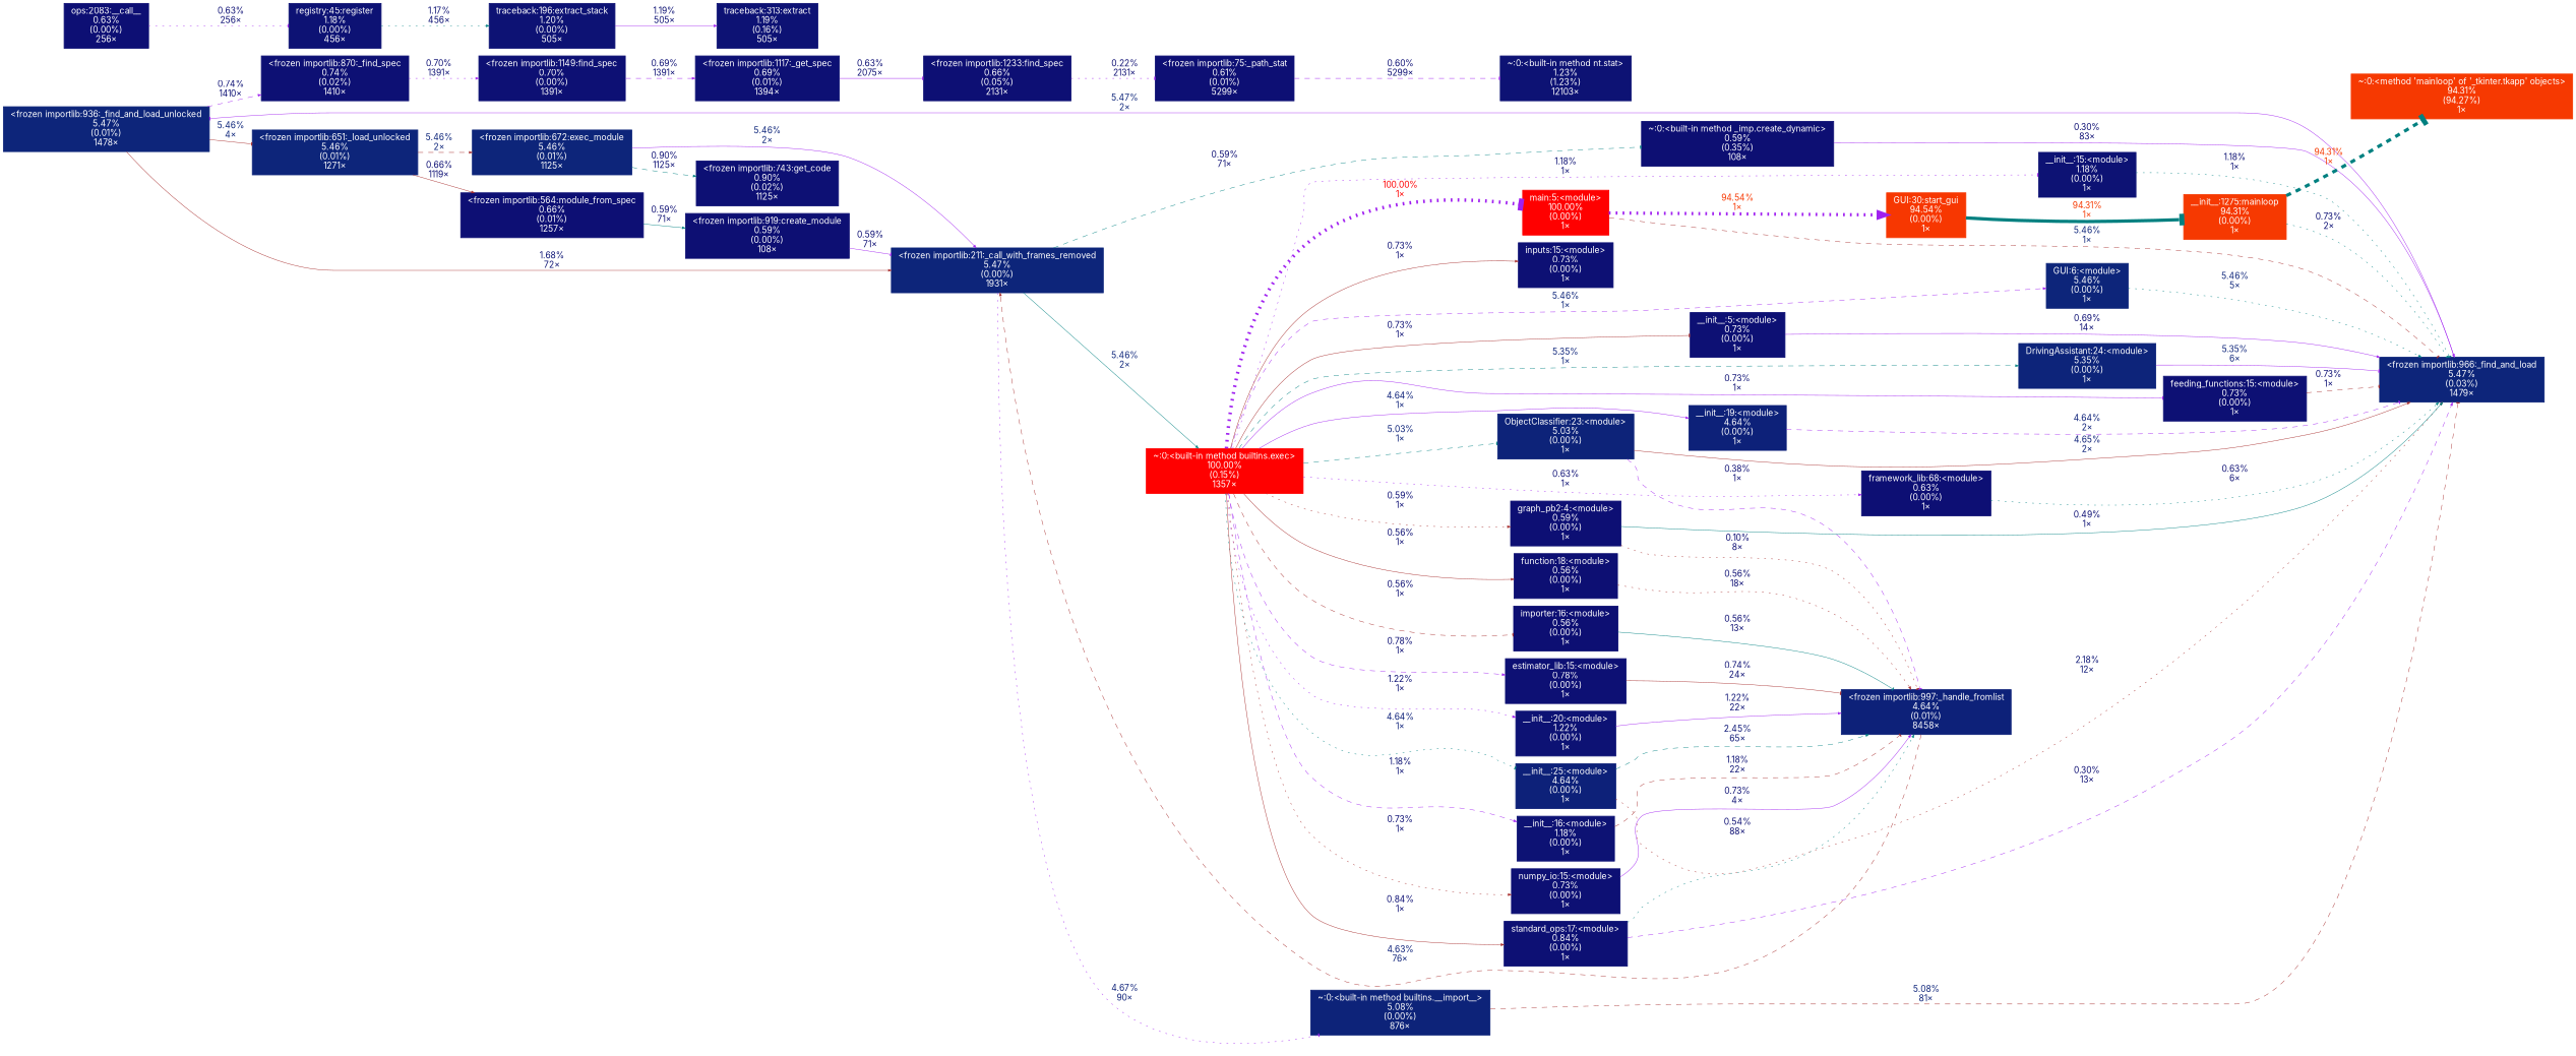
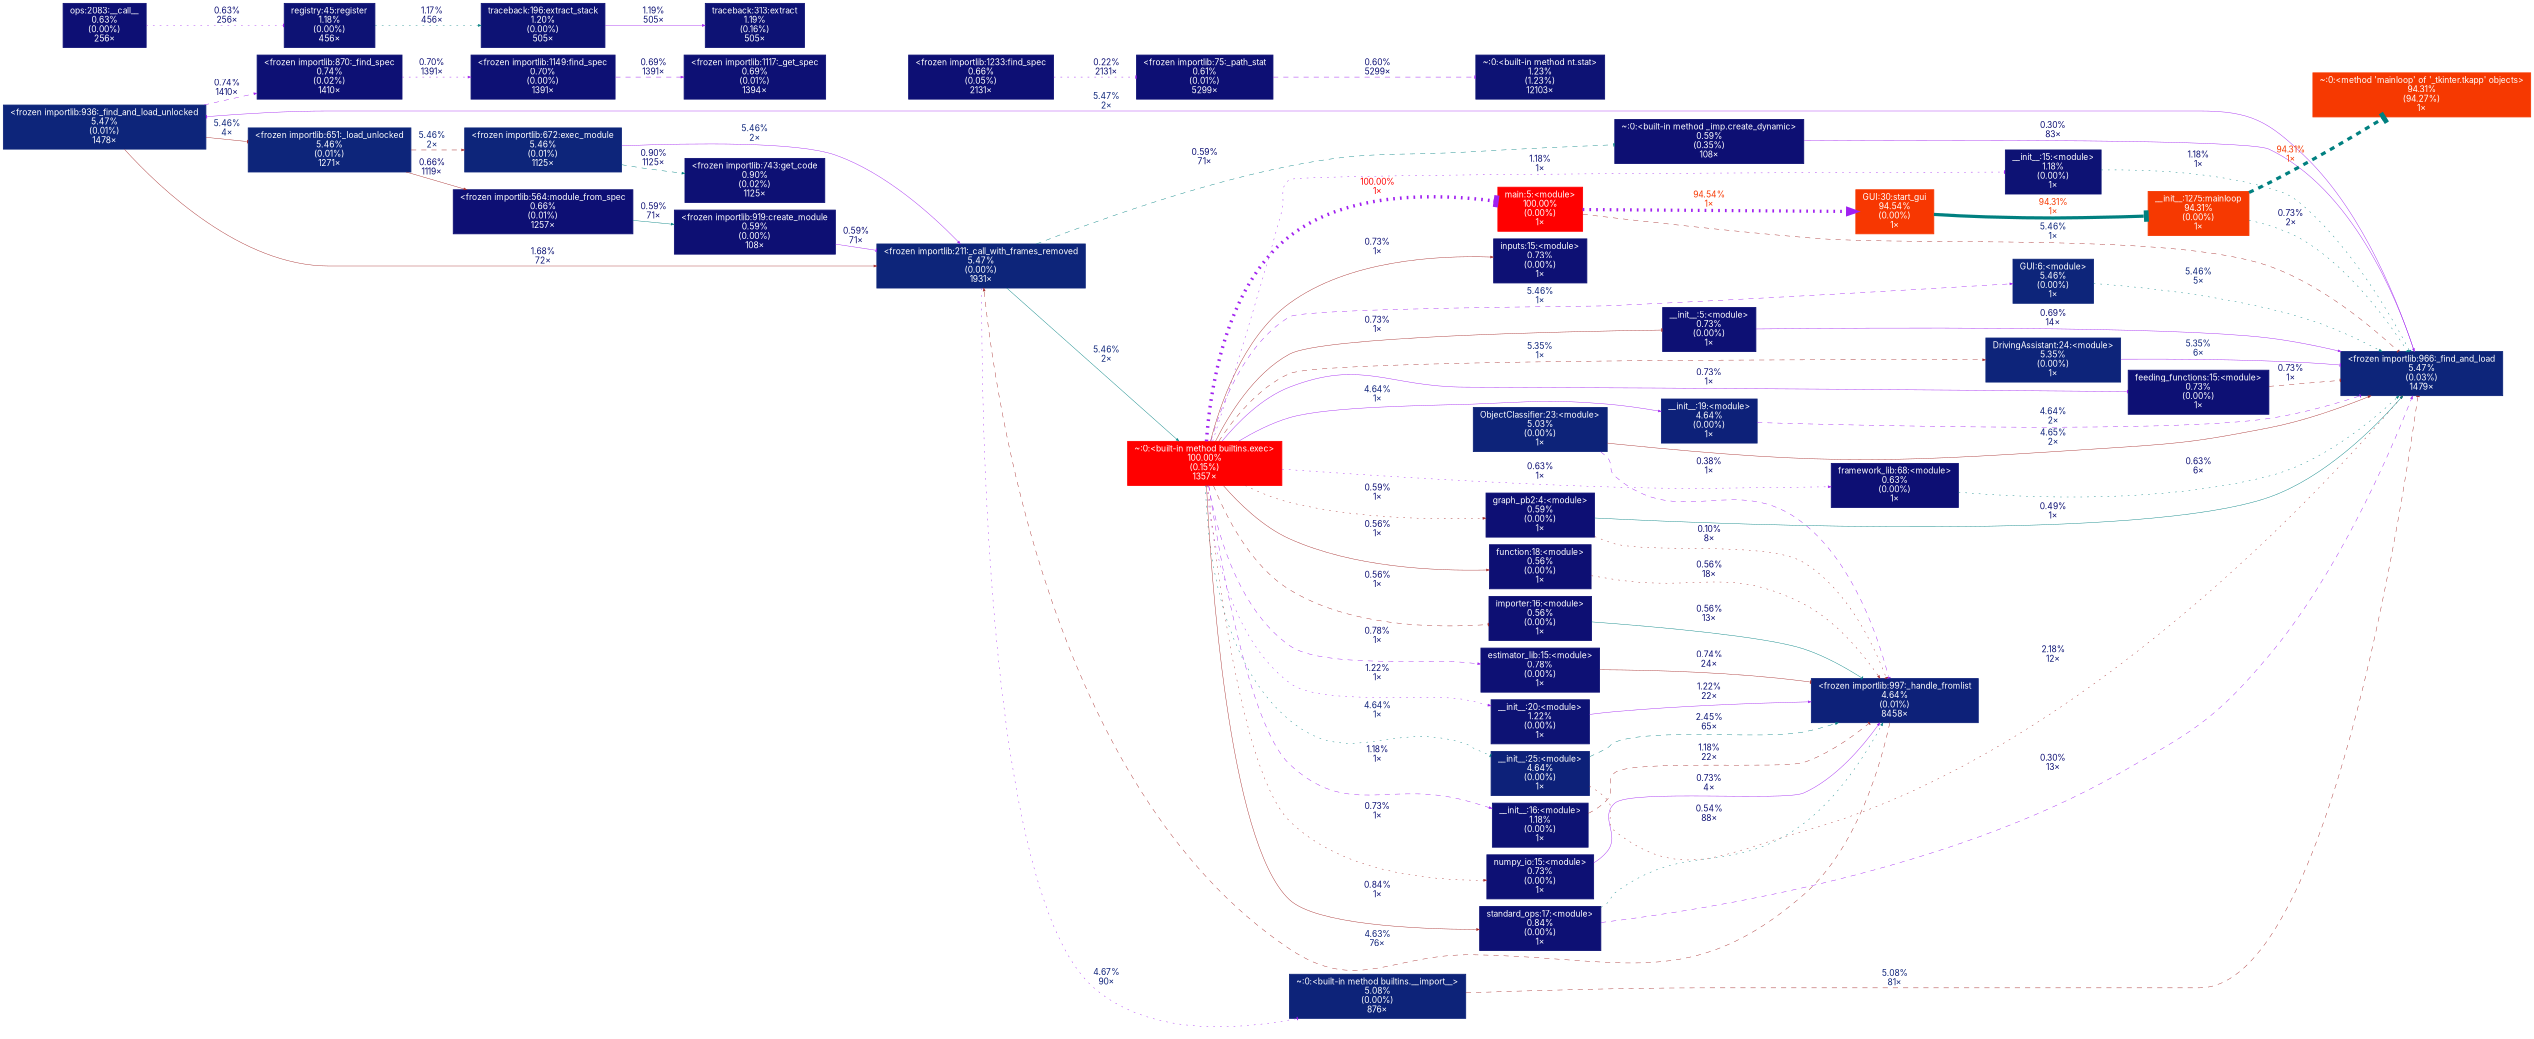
  digraph {
    fontname=Inter
    nodesep=0.125
    rankdir=LR
    ranksep=0.25
    node [color="#0d1074" fontcolor="#ffffff" fontname=Inter fontsize=10.00 shape=box style=filled]
    edge [arrowhead=normal arrowsize=0.35 color=purple fontcolor="#0d1074" fontname=Inter fontsize=10.00 labeldistance=0.50 penwidth=0.50 style=bold]
    n1 [color="#0d1274" height=0 label="~:0:<built-in method nt.stat>\n1.23%\n(1.23%)\n12103×" width=0]
    n2 [color="#0d0f74" height=0 label="<frozen importlib:75:_path_stat\n0.61%\n(0.01%)\n5299×" width=0]
    n3 [color="#0d257a" height=0 label="GUI:6:<module>\n5.46%\n(0.00%)\n1×" width=0]
    n4 [color="#0d257a" height=0 label="<frozen importlib:966:_find_and_load\n5.47%\n(0.03%)\n1479×" width=0]
    n5 [color="#0d257a" height=0 label="<frozen importlib:936:_find_and_load_unlocked\n5.47%\n(0.01%)\n1478×" width=0]
    n6 [color="#0d257a" height=0 label="<frozen importlib:211:_call_with_frames_removed\n5.47%\n(0.00%)\n1931×" width=0]
    n7 [color="#0d257a" height=0 label="<frozen importlib:651:_load_unlocked\n5.46%\n(0.01%)\n1271×" width=0]
    n8 [height=0 label="<frozen importlib:870:_find_spec\n0.74%\n(0.02%)\n1410×" width=0]
    n9 [color="#0d2379" height=0 label="~:0:<built-in method builtins.__import__>\n5.08%\n(0.00%)\n876×" width=0]
    n10 [color="#ff0000" height=0 label="~:0:<built-in method builtins.exec>\n100.00%\n(0.15%)\n1357×" width=0]
    n11 [color="#0d0f73" height=0 label="~:0:<built-in method _imp.create_dynamic>\n0.59%\n(0.35%)\n108×" width=0]
    n12 [color="#0d0f74" height=0 label="<frozen importlib:564:module_from_spec\n0.66%\n(0.01%)\n1257×" width=0]
    n13 [color="#0d257a" height=0 label="<frozen importlib:672:exec_module\n5.46%\n(0.01%)\n1125×" width=0]
    n14 [height=0 label="<frozen importlib:1149:find_spec\n0.70%\n(0.00%)\n1391×" width=0]
    n15 [height=0 label="__init__:5:<module>\n0.73%\n(0.00%)\n1×" width=0]
    n16 [color="#ff0000" height=0 label="main:5:<module>\n100.00%\n(0.00%)\n1×" width=0]
    n17 [color="#f73701" height=0 label="GUI:30:start_gui\n94.54%\n(0.00%)\n1×" width=0]
    n18 [color="#f63901" height=0 label="__init__:1275:mainloop\n94.31%\n(0.00%)\n1×" width=0]
    n19 [color="#f63901" height=0 label="~:0:<method 'mainloop' of '_tkinter.tkapp' objects>\n94.31%\n(94.27%)\n1×" width=0]
    n20 [color="#0d1274" height=0 label="traceback:313:extract\n1.19%\n(0.16%)\n505×" width=0]
    n21 [color="#0d2379" height=0 label="ObjectClassifier:23:<module>\n5.03%\n(0.00%)\n1×" width=0]
    n22 [color="#0d2179" height=0 label="<frozen importlib:997:_handle_fromlist\n4.64%\n(0.01%)\n8458×" width=0]
    n23 [color="#0d2179" height=0 label="__init__:25:<module>\n4.64%\n(0.00%)\n1×" width=0]
    n24 [color="#0d247a" height=0 label="DrivingAssistant:24:<module>\n5.35%\n(0.00%)\n1×" width=0]
    n25 [color="#0d0f73" height=0 label="function:18:<module>\n0.56%\n(0.00%)\n1×" width=0]
    n26 [height=0 label="feeding_functions:15:<module>\n0.73%\n(0.00%)\n1×" width=0]
    n27 [color="#0d2179" height=0 label="__init__:19:<module>\n4.64%\n(0.00%)\n1×" width=0]
    n28 [color="#0d1274" height=0 label="__init__:20:<module>\n1.22%\n(0.00%)\n1×" width=0]
    n29 [color="#0d1274" height=0 label="__init__:16:<module>\n1.18%\n(0.00%)\n1×" width=0]
    n30 [color="#0d0f74" height=0 label="graph_pb2:4:<module>\n0.59%\n(0.00%)\n1×" width=0]
    n31 [color="#0d0f74" height=0 label="framework_lib:68:<module>\n0.63%\n(0.00%)\n1×" width=0]
    n32 [height=0 label="standard_ops:17:<module>\n0.84%\n(0.00%)\n1×" width=0]
    n33 [color="#0d1274" height=0 label="__init__:15:<module>\n1.18%\n(0.00%)\n1×" width=0]
    n34 [height=0 label="estimator_lib:15:<module>\n0.78%\n(0.00%)\n1×" width=0]
    n35 [height=0 label="inputs:15:<module>\n0.73%\n(0.00%)\n1×" width=0]
    n36 [height=0 label="numpy_io:15:<module>\n0.73%\n(0.00%)\n1×" width=0]
    n37 [color="#0d0f73" height=0 label="importer:16:<module>\n0.56%\n(0.00%)\n1×" width=0]
    n38 [height=0 label="<frozen importlib:1117:_get_spec\n0.69%\n(0.01%)\n1394×" width=0]
    n39 [color="#0d0f74" height=0 label="<frozen importlib:1233:find_spec\n0.66%\n(0.05%)\n2131×" width=0]
    n40 [color="#0d1274" height=0 label="traceback:196:extract_stack\n1.20%\n(0.00%)\n505×" width=0]
    n41 [color="#0d0f73" height=0 label="<frozen importlib:919:create_module\n0.59%\n(0.00%)\n108×" width=0]
    n42 [height=0 label="<frozen importlib:743:get_code\n0.90%\n(0.02%)\n1125×" width=0]
    n43 [color="#0d1274" height=0 label="registry:45:register\n1.18%\n(0.00%)\n456×" width=0]
    n44 [color="#0d0f74" height=0 label="ops:2083:__call__\n0.63%\n(0.00%)\n256×" width=0]
    n2 -> n1 [arrowhead=tee fontcolor="#0d0f74" label="0.60%\n5299×" style=dashed]
    n3 -> n4 [color=teal fontcolor="#0d257a" label="5.46%\n5×" style=dotted]
    n4 -> n5 [arrowhead=tee fontcolor="#0d257a" label="5.47%\n2×"]
    n5 -> n6 [color=brown fontcolor="#0d1475" label="1.68%\n72×"]
    n5 -> n7 [arrowhead=tee color=brown fontcolor="#0d257a" label="5.46%\n4×"]
    n5 -> n8 [label="0.74%\n1410×" style=dashed]
    n6 -> n9 [arrowhead=tee fontcolor="#0d2179" label="4.67%\n90×" style=dotted]
    n6 -> n10 [color=teal fontcolor="#0d257a" label="5.46%\n2×"]
    n6 -> n11 [arrowhead=tee color=teal fontcolor="#0d0f73" label="0.59%\n71×" style=dashed]
    n7 -> n12 [color=brown fontcolor="#0d0f74" label="0.66%\n1119×"]
    n7 -> n13 [color=brown fontcolor="#0d257a" label="5.46%\n2×" style=dashed]
    n8 -> n14 [label="0.70%\n1391×" style=dotted]
    n9 -> n4 [arrowhead=tee color=brown fontcolor="#0d2379" label="5.08%\n81×" style=dashed]
    n10 -> n3 [fontcolor="#0d257a" label="5.46%\n1×" style=dashed]
    n10 -> n15 [arrowhead=tee color=brown label="0.73%\n1×"]
    n10 -> n16 [arrowhead=tee arrowsize=1.00 fontcolor="#ff0000" label="100.00%\n1×" labeldistance=4.00 penwidth=4.00 style=dotted]
-   n10 -> n21 [arrowhead=tee color=teal fontcolor="#0d2379" label="5.03%\n1×" style=dashed]
    n10 -> n23 [arrowhead=tee color=teal fontcolor="#0d2179" label="4.64%\n1×" style=dotted]
-   n10 -> n24 [color=teal fontcolor="#0d247a" label="5.35%\n1×" style=dashed]
+   n10 -> n24 [color=brown fontcolor="#0d247a" label="5.35%\n1×" style=dashed]
    n10 -> n25 [color=brown fontcolor="#0d0f73" label="0.56%\n1×"]
    n10 -> n26 [arrowhead=tee label="0.73%\n1×"]
    n10 -> n27 [fontcolor="#0d2179" label="4.64%\n1×"]
    n10 -> n28 [fontcolor="#0d1274" label="1.22%\n1×" style=dotted]
    n10 -> n29 [fontcolor="#0d1274" label="1.18%\n1×" style=dashed]
    n10 -> n30 [color=brown fontcolor="#0d0f74" label="0.59%\n1×" style=dotted]
    n10 -> n31 [fontcolor="#0d0f74" label="0.63%\n1×" style=dotted]
    n10 -> n32 [color=brown label="0.84%\n1×"]
    n10 -> n33 [arrowhead=tee fontcolor="#0d1274" label="1.18%\n1×" style=dotted]
    n10 -> n34 [label="0.78%\n1×" style=dashed]
    n10 -> n35 [color=brown label="0.73%\n1×"]
    n10 -> n36 [color=brown label="0.73%\n1×" style=dotted]
    n10 -> n37 [arrowhead=tee color=brown fontcolor="#0d0f73" label="0.56%\n1×" style=dashed]
    n11 -> n4 [fontcolor="#0d0e73" label="0.30%\n83×"]
    n12 -> n41 [color=teal fontcolor="#0d0f73" label="0.59%\n71×"]
    n13 -> n6 [fontcolor="#0d257a" label="5.46%\n2×"]
    n13 -> n42 [color=teal label="0.90%\n1125×" style=dashed]
    n14 -> n38 [label="0.69%\n1391×" style=dashed]
    n15 -> n4 [label="0.69%\n14×"]
    n16 -> n4 [arrowhead=tee color=brown fontcolor="#0d257a" label="5.46%\n1×" style=dashed]
    n16 -> n17 [arrowsize=0.97 fontcolor="#f73701" label="94.54%\n1×" labeldistance=3.78 penwidth=3.78 style=dotted]
    n17 -> n18 [arrowhead=tee arrowsize=0.97 color=teal fontcolor="#f63901" label="94.31%\n1×" labeldistance=3.77 penwidth=3.77]
    n18 -> n4 [arrowhead=tee color=teal label="0.73%\n2×" style=dotted]
    n18 -> n19 [arrowhead=tee arrowsize=0.97 color=teal fontcolor="#f63901" label="94.31%\n1×" labeldistance=3.77 penwidth=3.77 style=dashed]
    n21 -> n4 [color=brown fontcolor="#0d2179" label="4.65%\n2×"]
    n21 -> n22 [arrowhead=tee fontcolor="#0d0e73" label="0.38%\n1×" style=dashed]
    n22 -> n6 [color=brown fontcolor="#0d2179" label="4.63%\n76×" style=dashed]
    n23 -> n4 [color=brown fontcolor="#0d1676" label="2.18%\n12×" style=dotted]
    n23 -> n22 [color=teal fontcolor="#0d1776" label="2.45%\n65×" style=dashed]
    n24 -> n4 [arrowhead=tee fontcolor="#0d247a" label="5.35%\n6×"]
    n25 -> n22 [color=brown fontcolor="#0d0f73" label="0.56%\n18×" style=dotted]
    n26 -> n4 [arrowhead=tee color=brown label="0.73%\n1×" style=dashed]
    n27 -> n4 [arrowhead=tee fontcolor="#0d2179" label="4.64%\n2×" style=dashed]
    n28 -> n22 [fontcolor="#0d1274" label="1.22%\n22×"]
    n29 -> n22 [arrowhead=tee color=brown fontcolor="#0d1274" label="1.18%\n22×" style=dashed]
    n30 -> n4 [color=teal fontcolor="#0d0f73" label="0.49%\n1×"]
    n30 -> n22 [arrowhead=tee color=brown fontcolor="#0d0d73" label="0.10%\n8×" style=dotted]
    n31 -> n4 [color=teal fontcolor="#0d0f74" label="0.63%\n6×" style=dotted]
    n32 -> n4 [fontcolor="#0d0e73" label="0.30%\n13×" style=dashed]
    n32 -> n22 [color=teal fontcolor="#0d0f73" label="0.54%\n88×" style=dotted]
    n33 -> n4 [arrowhead=tee color=teal fontcolor="#0d1274" label="1.18%\n1×" style=dotted]
    n34 -> n22 [arrowhead=tee color=brown label="0.74%\n24×"]
    n36 -> n22 [label="0.73%\n4×"]
    n37 -> n22 [arrowhead=tee color=teal fontcolor="#0d0f73" label="0.56%\n13×"]
-   n38 -> n39 [arrowhead=tee fontcolor="#0d0f74" label="0.63%\n2075×"]
    n39 -> n2 [arrowhead=tee fontcolor="#0d0e73" label="0.22%\n2131×" style=dotted]
    n40 -> n20 [fontcolor="#0d1274" label="1.19%\n505×"]
    n41 -> n6 [arrowhead=tee fontcolor="#0d0f73" label="0.59%\n71×"]
    n43 -> n40 [color=teal fontcolor="#0d1274" label="1.17%\n456×" style=dotted]
    n44 -> n43 [arrowhead=tee fontcolor="#0d0f74" label="0.63%\n256×" style=dotted]
  }
